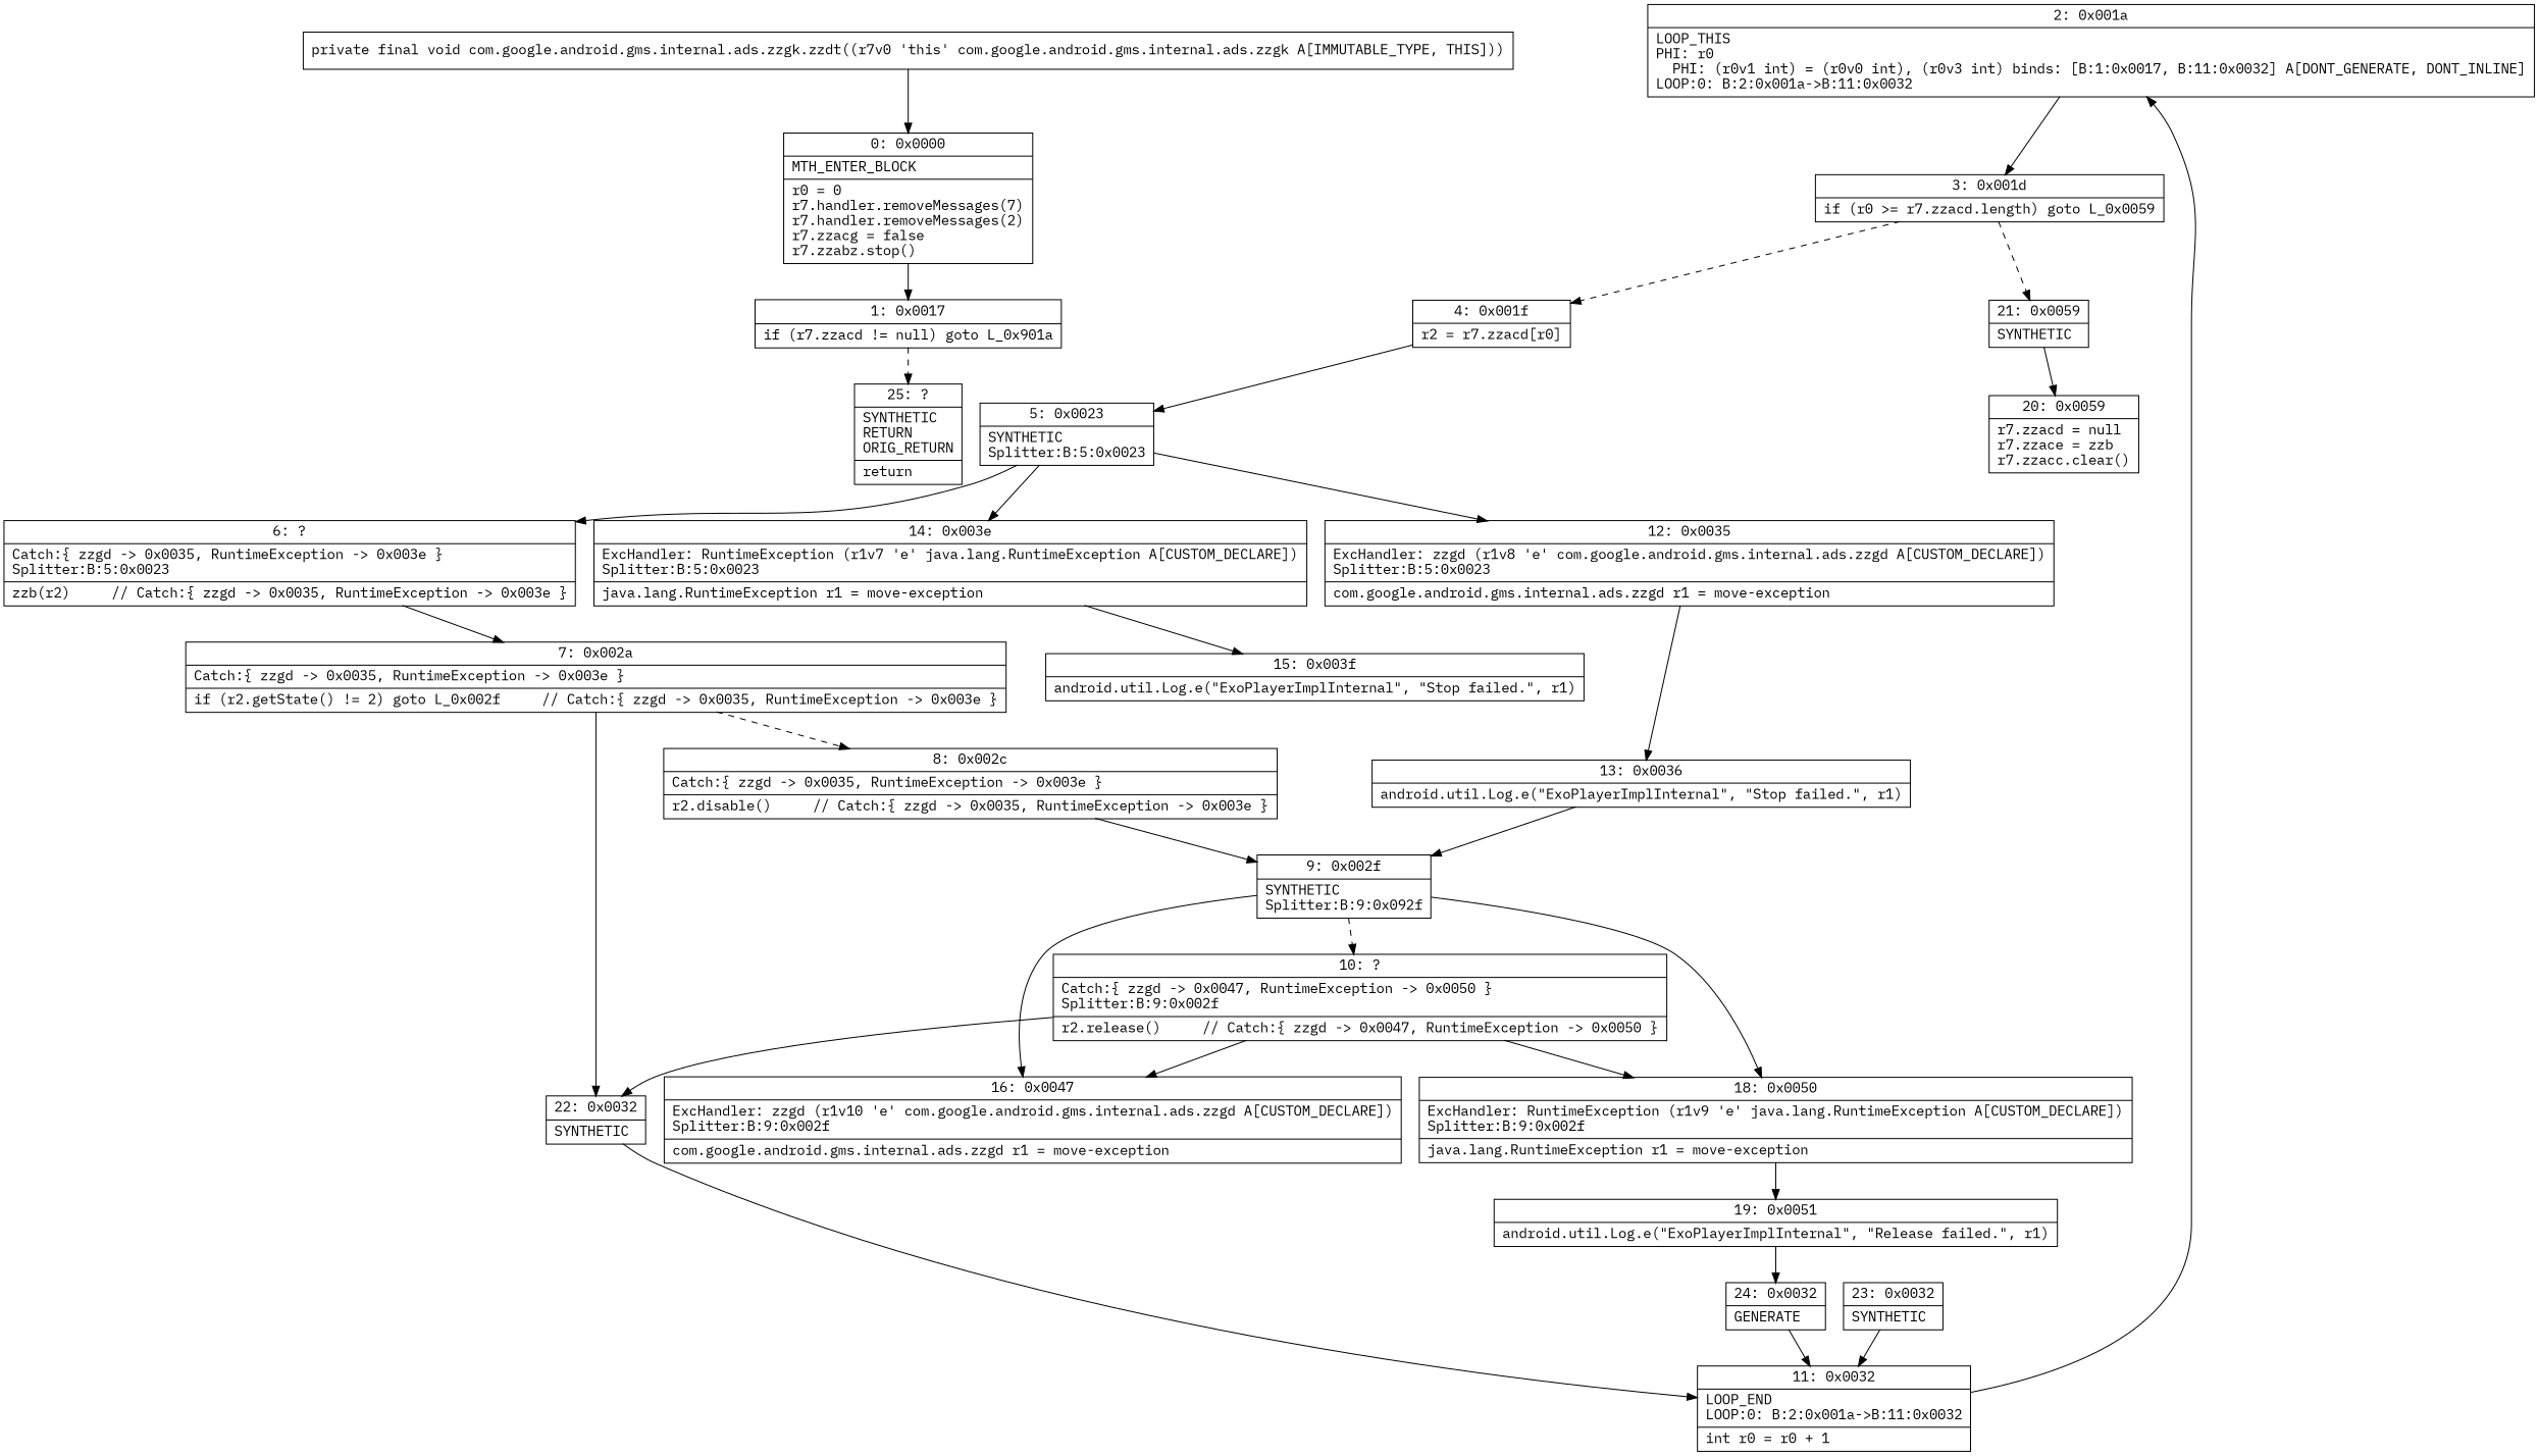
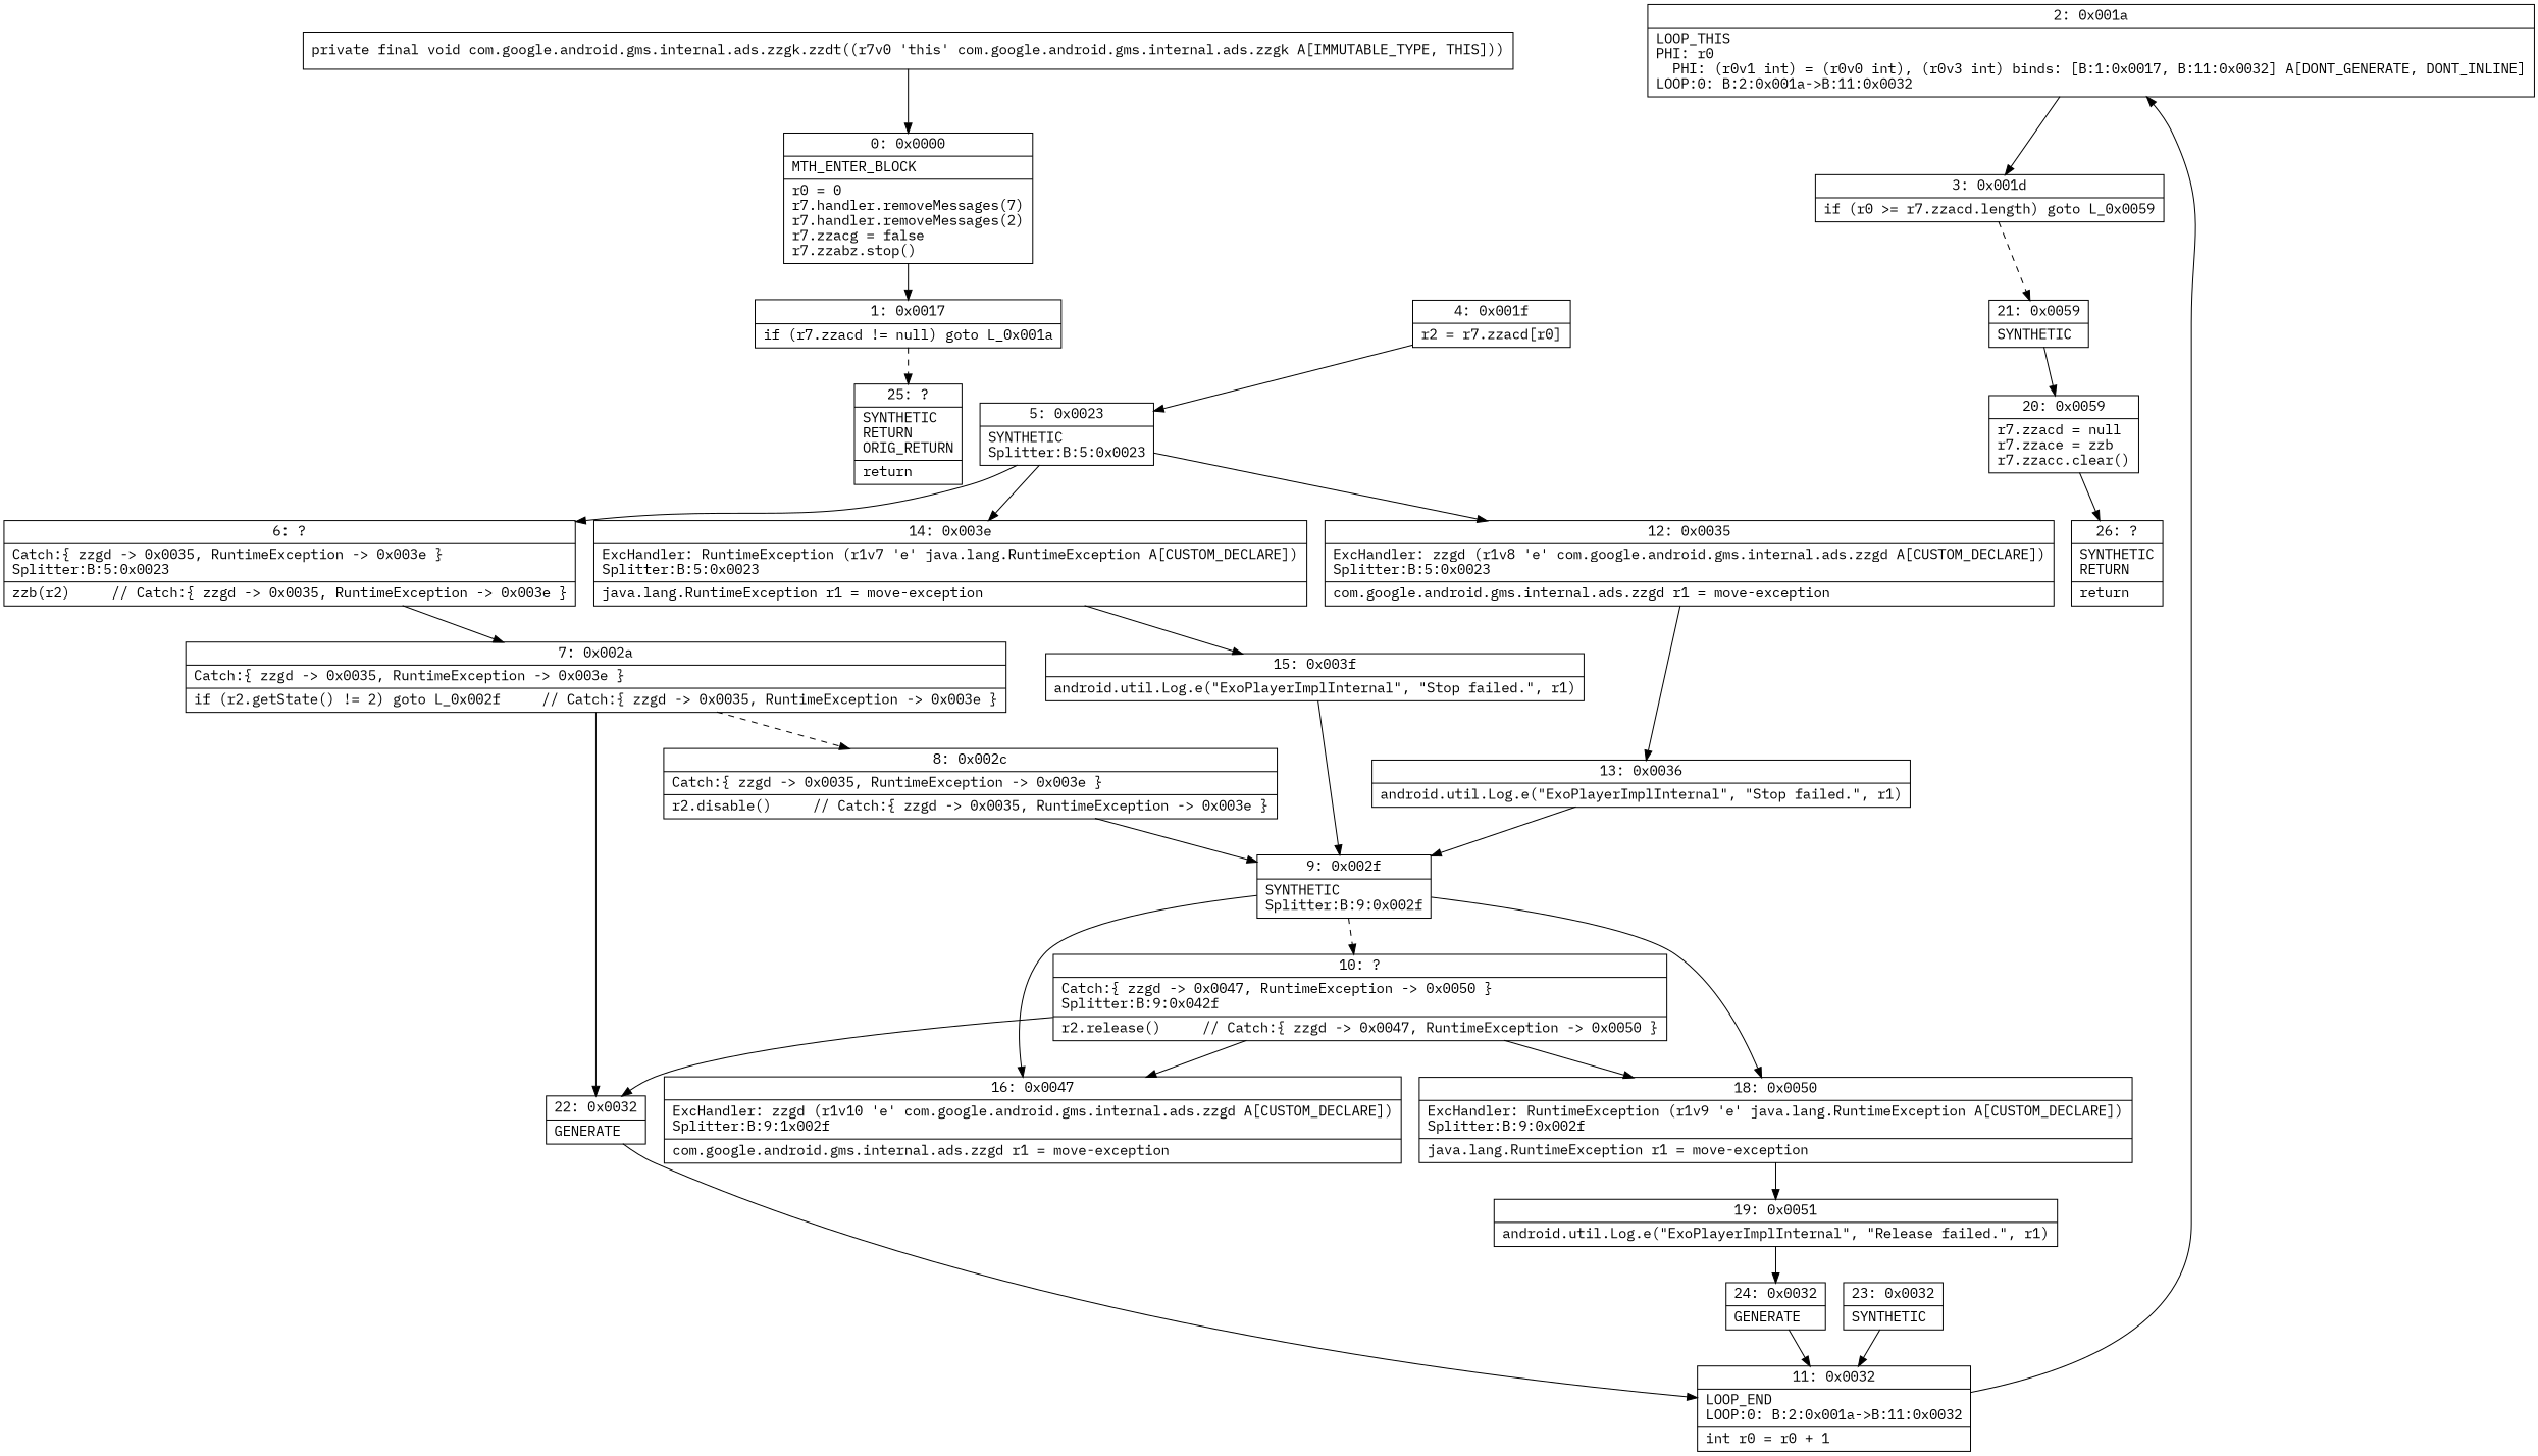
  digraph {
    fontname="IBM Plex Mono"
    node [fontname="IBM Plex Mono" shape=record]
    edge [fontname="IBM Plex Mono"]
    n1 [label="{0\:\ 0x0000|MTH_ENTER_BLOCK\l|r0 = 0\lr7.handler.removeMessages(7)\lr7.handler.removeMessages(2)\lr7.zzacg = false\lr7.zzabz.stop()\l}"]
-   n2 [label="{1\:\ 0x0017|if (r7.zzacd != null) goto L_0x901a\l}"]
+   n2 [label="{1\:\ 0x0017|if (r7.zzacd != null) goto L_0x001a\l}"]
    n3 [label="{25\:\ ?|SYNTHETIC\lRETURN\lORIG_RETURN\l|return\l}"]
    n4 [label="{2\:\ 0x001a|LOOP_THIS\lPHI: r0 \l  PHI: (r0v1 int) = (r0v0 int), (r0v3 int) binds: [B:1:0x0017, B:11:0x0032] A[DONT_GENERATE, DONT_INLINE]\lLOOP:0: B:2:0x001a\-\>B:11:0x0032\l}"]
    n5 [label="{3\:\ 0x001d|if (r0 \>= r7.zzacd.length) goto L_0x0059\l}"]
    n6 [label="{4\:\ 0x001f|r2 = r7.zzacd[r0]\l}"]
    n7 [label="{21\:\ 0x0059|SYNTHETIC\l}"]
    n8 [label="{5\:\ 0x0023|SYNTHETIC\lSplitter:B:5:0x0023\l}"]
    n9 [label="{20\:\ 0x0059|r7.zzacd = null\lr7.zzace = zzb\lr7.zzacc.clear()\l}"]
    n10 [label="{6\:\ ?|Catch:\{ zzgd \-\> 0x0035, RuntimeException \-\> 0x003e \}\lSplitter:B:5:0x0023\l|zzb(r2)     \/\/ Catch:\{ zzgd \-\> 0x0035, RuntimeException \-\> 0x003e \}\l}"]
    n11 [label="{12\:\ 0x0035|ExcHandler: zzgd (r1v8 'e' com.google.android.gms.internal.ads.zzgd A[CUSTOM_DECLARE])\lSplitter:B:5:0x0023\l|com.google.android.gms.internal.ads.zzgd r1 = move\-exception\l}"]
    n12 [label="{14\:\ 0x003e|ExcHandler: RuntimeException (r1v7 'e' java.lang.RuntimeException A[CUSTOM_DECLARE])\lSplitter:B:5:0x0023\l|java.lang.RuntimeException r1 = move\-exception\l}"]
    n13 [label="{7\:\ 0x002a|Catch:\{ zzgd \-\> 0x0035, RuntimeException \-\> 0x003e \}\l|if (r2.getState() != 2) goto L_0x002f     \/\/ Catch:\{ zzgd \-\> 0x0035, RuntimeException \-\> 0x003e \}\l}"]
    n14 [label="{13\:\ 0x0036|android.util.Log.e(\"ExoPlayerImplInternal\", \"Stop failed.\", r1)\l}"]
    n15 [label="{15\:\ 0x003f|android.util.Log.e(\"ExoPlayerImplInternal\", \"Stop failed.\", r1)\l}"]
    n16 [label="{8\:\ 0x002c|Catch:\{ zzgd \-\> 0x0035, RuntimeException \-\> 0x003e \}\l|r2.disable()     \/\/ Catch:\{ zzgd \-\> 0x0035, RuntimeException \-\> 0x003e \}\l}"]
-   n17 [label="{22\:\ 0x0032|SYNTHETIC\l}"]
-   n18 [label="{9\:\ 0x002f|SYNTHETIC\lSplitter:B:9:0x092f\l}"]
-   n19 [label="{10\:\ ?|Catch:\{ zzgd \-\> 0x0047, RuntimeException \-\> 0x0050 \}\lSplitter:B:9:0x002f\l|r2.release()     \/\/ Catch:\{ zzgd \-\> 0x0047, RuntimeException \-\> 0x0050 \}\l}"]
-   n20 [label="{16\:\ 0x0047|ExcHandler: zzgd (r1v10 'e' com.google.android.gms.internal.ads.zzgd A[CUSTOM_DECLARE])\lSplitter:B:9:0x002f\l|com.google.android.gms.internal.ads.zzgd r1 = move\-exception\l}"]
+   n17 [label="{22\:\ 0x0032|GENERATE\l}"]
+   n18 [label="{9\:\ 0x002f|SYNTHETIC\lSplitter:B:9:0x002f\l}"]
+   n19 [label="{10\:\ ?|Catch:\{ zzgd \-\> 0x0047, RuntimeException \-\> 0x0050 \}\lSplitter:B:9:0x042f\l|r2.release()     \/\/ Catch:\{ zzgd \-\> 0x0047, RuntimeException \-\> 0x0050 \}\l}"]
+   n20 [label="{16\:\ 0x0047|ExcHandler: zzgd (r1v10 'e' com.google.android.gms.internal.ads.zzgd A[CUSTOM_DECLARE])\lSplitter:B:9:1x002f\l|com.google.android.gms.internal.ads.zzgd r1 = move\-exception\l}"]
    n21 [label="{18\:\ 0x0050|ExcHandler: RuntimeException (r1v9 'e' java.lang.RuntimeException A[CUSTOM_DECLARE])\lSplitter:B:9:0x002f\l|java.lang.RuntimeException r1 = move\-exception\l}"]
    n22 [label="{19\:\ 0x0051|android.util.Log.e(\"ExoPlayerImplInternal\", \"Release failed.\", r1)\l}"]
    n23 [label="{11\:\ 0x0032|LOOP_END\lLOOP:0: B:2:0x001a\-\>B:11:0x0032\l|int r0 = r0 + 1\l}"]
    n24 [label="{23\:\ 0x0032|SYNTHETIC\l}"]
    n25 [label="{24\:\ 0x0032|GENERATE\l}"]
+   n26 [label="{26\:\ ?|SYNTHETIC\lRETURN\l|return\l}"]
    n27 [label="{private final void com.google.android.gms.internal.ads.zzgk.zzdt((r7v0 'this' com.google.android.gms.internal.ads.zzgk A[IMMUTABLE_TYPE, THIS])) }"]
    n1 -> n2
    n2 -> n3 [style=dashed]
    n4 -> n5
-   n5 -> n6 [style=dashed]
    n5 -> n7 [style=dashed]
    n6 -> n8
    n7 -> n9
    n8 -> n10
    n8 -> n11
    n8 -> n12
+   n9 -> n26
    n10 -> n13
    n11 -> n14
    n12 -> n15
    n13 -> n16 [style=dashed]
    n13 -> n17
    n14 -> n18
+   n15 -> n18
    n16 -> n18
    n17 -> n23
    n18 -> n19 [style=dashed]
    n18 -> n20
    n18 -> n21
    n19 -> n17
    n19 -> n20
    n19 -> n21
    n21 -> n22
    n22 -> n25
    n23 -> n4
    n24 -> n23
    n25 -> n23
    n27 -> n1
  }
